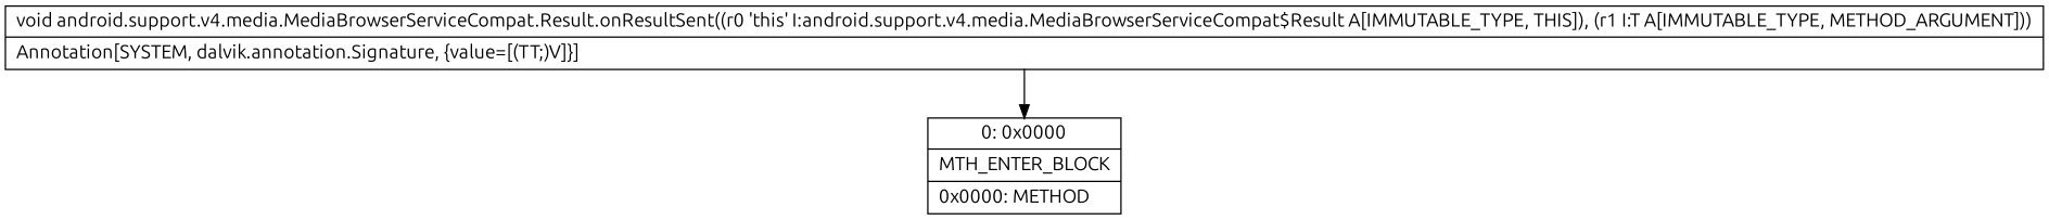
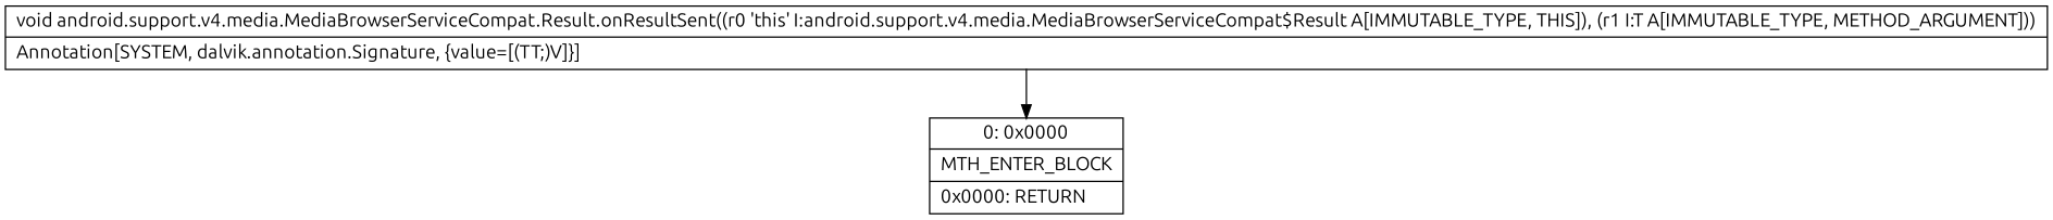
  digraph {
    fontname=Ubuntu
    node [shape=record fontname=Ubuntu]
-   n1 [label="{0\:\ 0x0000|MTH_ENTER_BLOCK\l|0x0000: METHOD   \l}"]
+   n1 [label="{0\:\ 0x0000|MTH_ENTER_BLOCK\l|0x0000: RETURN   \l}"]
    n2 [label="{void android.support.v4.media.MediaBrowserServiceCompat.Result.onResultSent((r0 'this' I:android.support.v4.media.MediaBrowserServiceCompat$Result A[IMMUTABLE_TYPE, THIS]), (r1 I:T A[IMMUTABLE_TYPE, METHOD_ARGUMENT]))  | Annotation[SYSTEM, dalvik.annotation.Signature, \{value=[(TT;)V]\}]\l}"]
    n2 -> n1 [fontname=Ubuntu]
  }
